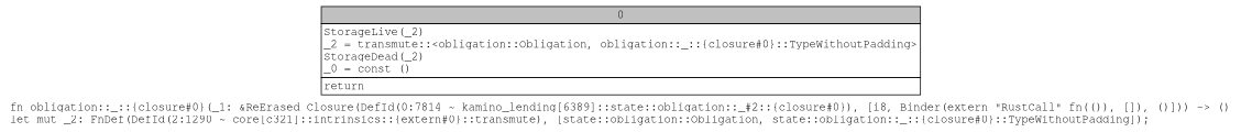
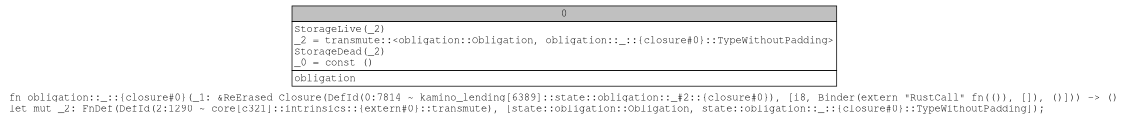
  digraph {
    fontname="Courier, monospace"
    label=<fn obligation::_::{closure#0}(_1: &amp;ReErased Closure(DefId(0:7814 ~ kamino_lending[6389]::state::obligation::_#2::{closure#0}), [i8, Binder(extern &quot;RustCall&quot; fn(()), []), ()])) -&gt; ()<br align="left"/>let mut _2: FnDef(DefId(2:1290 ~ core[c321]::intrinsics::{extern#0}::transmute), [state::obligation::Obligation, state::obligation::_::{closure#0}::TypeWithoutPadding]);<br align="left"/>>
-   n1 [fontname="Courier, monospace" label=<<table border="0" cellborder="1" cellspacing="0"><tr><td bgcolor="gray" align="center" colspan="1">0</td></tr><tr><td align="left" balign="left">StorageLive(_2)<br/>_2 = transmute::&lt;obligation::Obligation, obligation::_::{closure#0}::TypeWithoutPadding&gt;<br/>StorageDead(_2)<br/>_0 = const ()<br/></td></tr><tr><td align="left">return</td></tr></table>> shape=none]
+   n1 [fontname="Courier, monospace" label=<<table border="0" cellborder="1" cellspacing="0"><tr><td bgcolor="gray" align="center" colspan="1">0</td></tr><tr><td align="left" balign="left">StorageLive(_2)<br/>_2 = transmute::&lt;obligation::Obligation, obligation::_::{closure#0}::TypeWithoutPadding&gt;<br/>StorageDead(_2)<br/>_0 = const ()<br/></td></tr><tr><td align="left">obligation</td></tr></table>> shape=none]
  }
